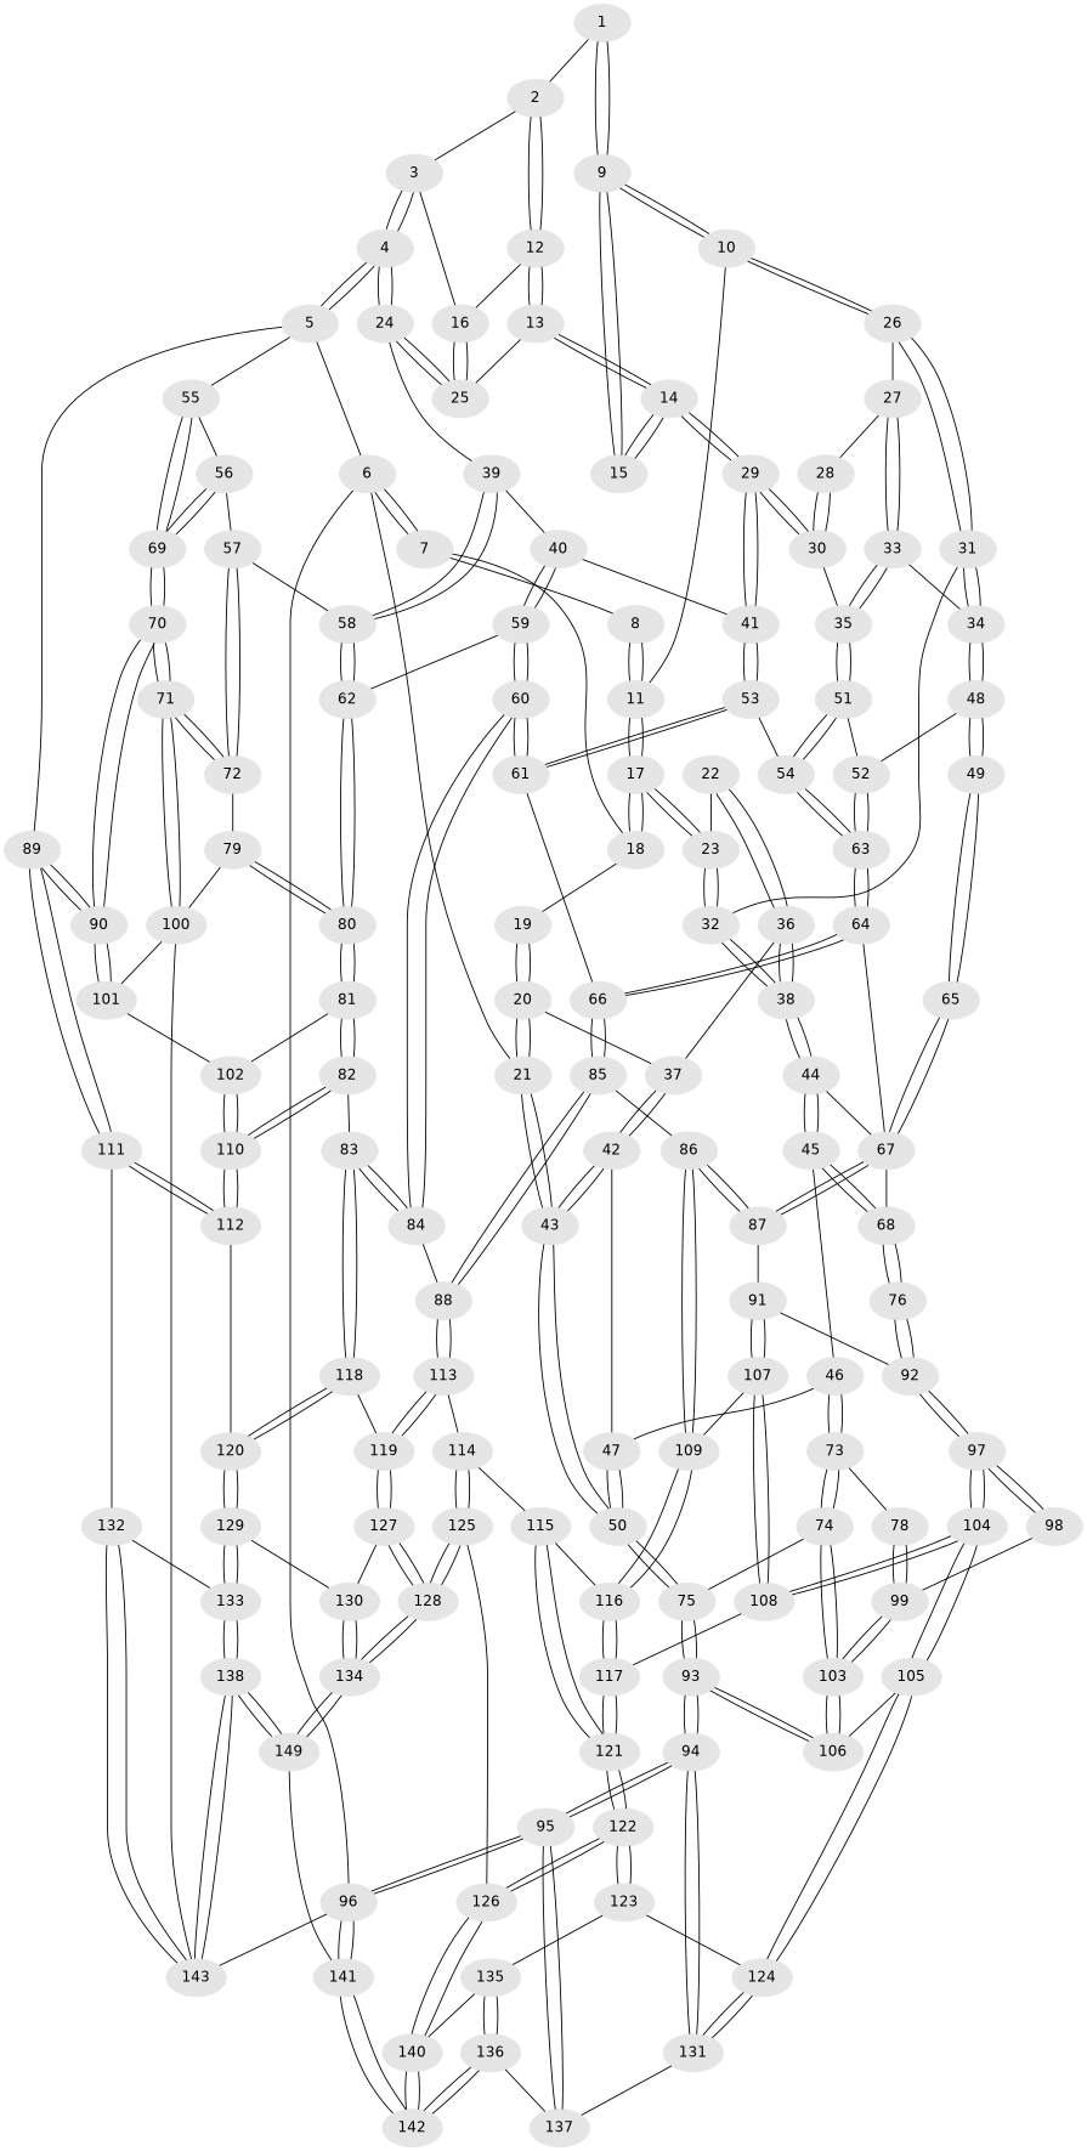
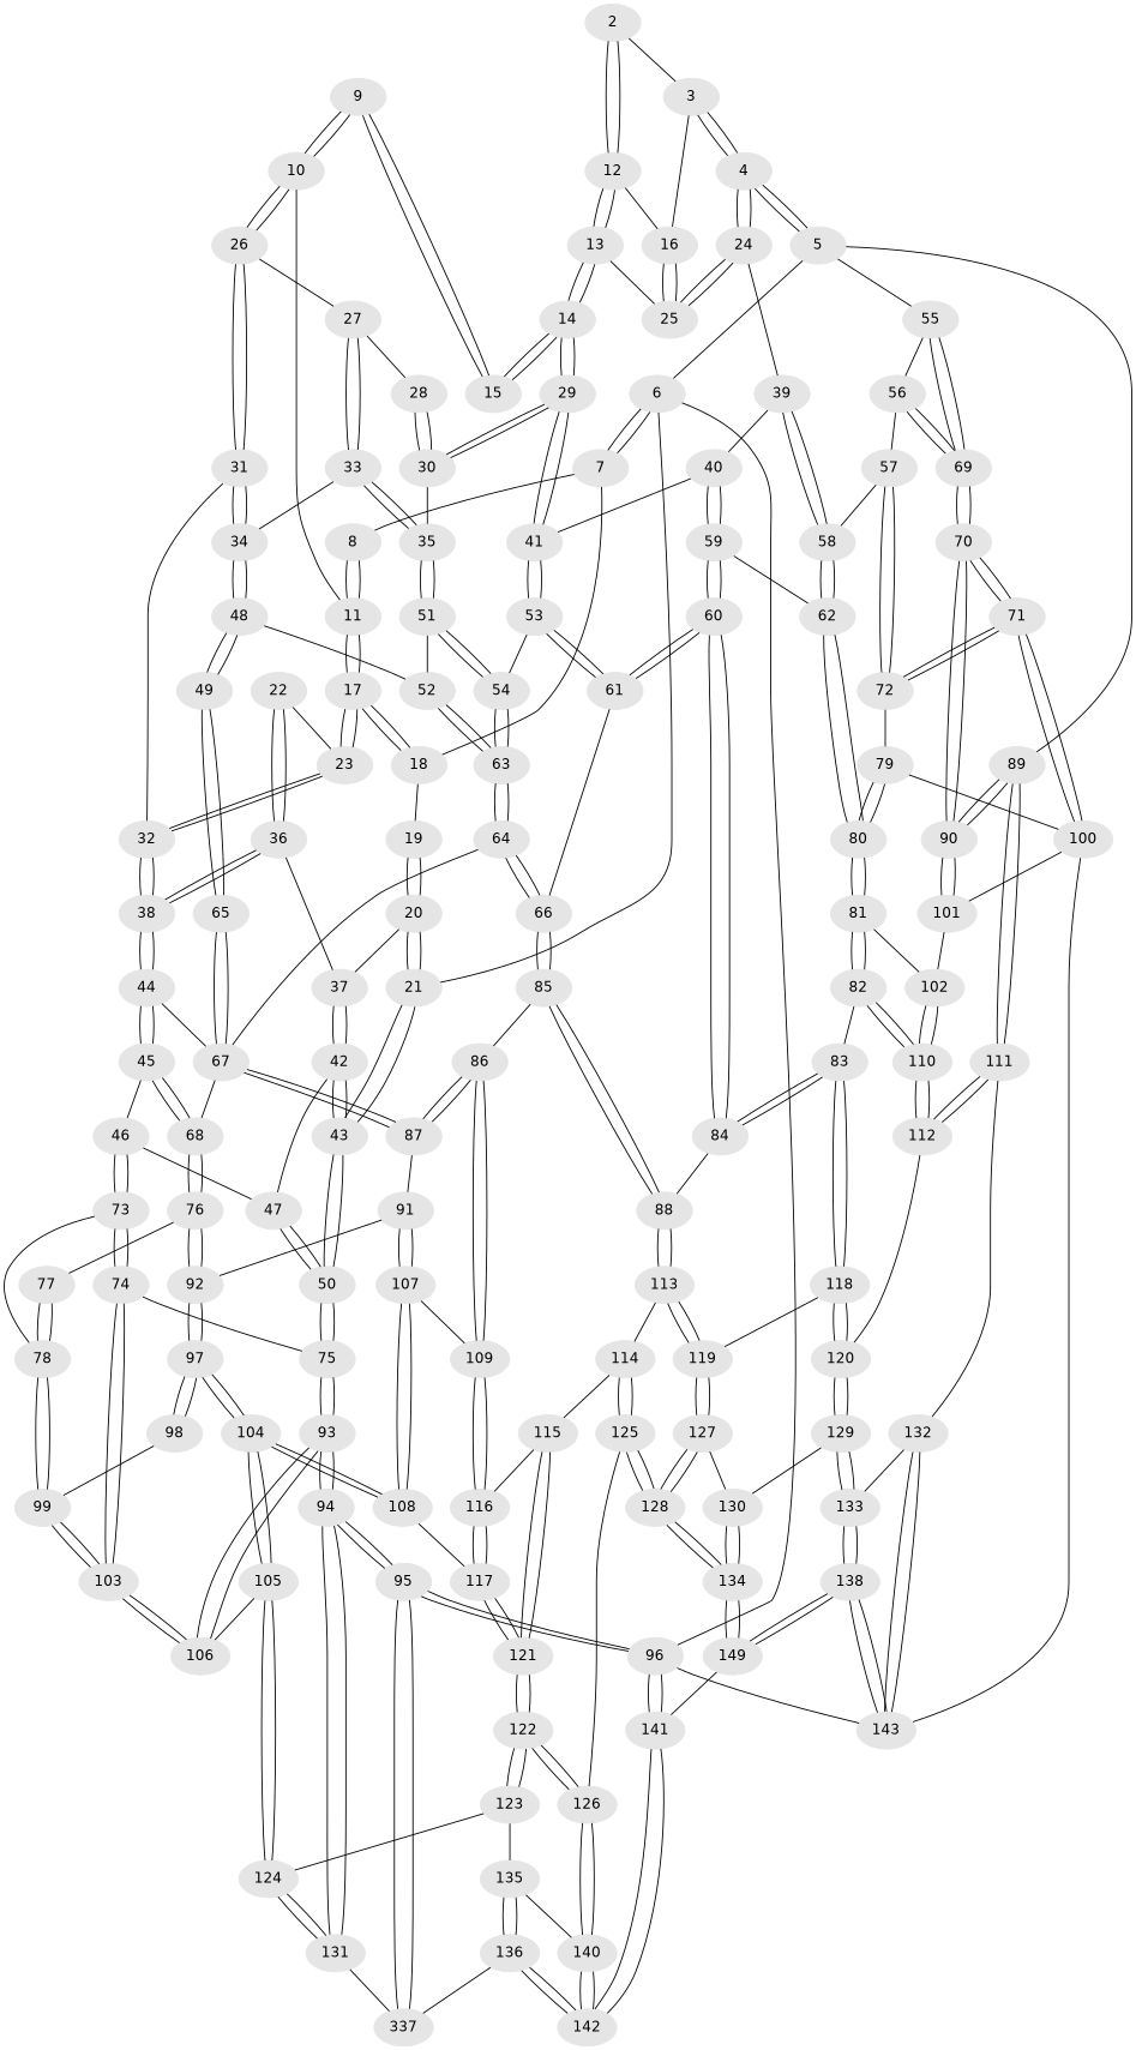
  graph {
    fontname="DejaVu Sans"
    node [color=gray90 fontname="DejaVu Sans" style=filled]
    edge [fontname="DejaVu Sans"]
-   1
    2
    9
    3
    12
    10
    15
    4
    16
    13
    5
    24
    25
    6
    55
    89
    39
    7
    21
    96
    56
    69
    90
    111
    8
    18
    43
    143
    141
    11
    19
    17
    26
    27
    31
    23
    14
    29
    30
    41
    32
    20
    37
    22
    36
    42
    50
    38
    40
    58
    28
    33
    34
    35
    53
    51
    48
    44
    49
    52
    54
    47
    45
    67
    59
    62
    60
    61
    75
    46
    68
    65
    73
    76
    74
    78
    63
    93
    64
    66
    57
    70
    72
    79
    80
    84
    88
    85
    81
    87
    86
    91
+   77
    92
    71
    100
    101
    103
    99
    106
    94
    97
    98
    82
    102
    83
    110
    118
    112
    120
    119
    113
    109
    116
    107
    114
    132
    108
    104
    95
    131
-   137
+   137 [label=337]
    142
    105
    124
    117
    121
    133
    129
    115
    125
    127
    126
    128
    122
    130
    123
    135
    140
    136
    134
    n142 [label=149]
    138
-   1 -- 2
-   1 -- 9
-   1 -- 9
    2 -- 3
    2 -- 12
    2 -- 12
    9 -- 10
    9 -- 10
    9 -- 15
    9 -- 15
    3 -- 4
    3 -- 4
    3 -- 16
    12 -- 16
    12 -- 13
    12 -- 13
    10 -- 11
    10 -- 26
    10 -- 26
    4 -- 5
    4 -- 5
    4 -- 24
    4 -- 24
    16 -- 25
    16 -- 25
    13 -- 25
    13 -- 14
    13 -- 14
    5 -- 6
    5 -- 55
    5 -- 89
    24 -- 25
    24 -- 25
    24 -- 39
    6 -- 7
    6 -- 7
    6 -- 21
    6 -- 96
    55 -- 56
    55 -- 69
    55 -- 69
    89 -- 90
    89 -- 90
    89 -- 111
    89 -- 111
    39 -- 40
    39 -- 58
    39 -- 58
    7 -- 8
    7 -- 18
    21 -- 43
    21 -- 43
    96 -- 143
    96 -- 141
    96 -- 141
    56 -- 69
    56 -- 69
    56 -- 57
    69 -- 70
    69 -- 70
    90 -- 101
    90 -- 101
    111 -- 112
    111 -- 112
    111 -- 132
    8 -- 11
    8 -- 11
    18 -- 19
    43 -- 50
    43 -- 50
    141 -- 142
    141 -- 142
    11 -- 17
    11 -- 17
    19 -- 20
    19 -- 20
    17 -- 18
    17 -- 18
    17 -- 23
    17 -- 23
    26 -- 27
    26 -- 31
    26 -- 31
    27 -- 28
    27 -- 33
    27 -- 33
    31 -- 32
    31 -- 34
    31 -- 34
    23 -- 32
    23 -- 32
    14 -- 15
    14 -- 15
    14 -- 29
    14 -- 29
    29 -- 30
    29 -- 30
    29 -- 41
    29 -- 41
    30 -- 35
    41 -- 53
    41 -- 53
    32 -- 38
    32 -- 38
    20 -- 21
    20 -- 21
    20 -- 37
    37 -- 42
    37 -- 42
    22 -- 23
    22 -- 36
    22 -- 36
    36 -- 37
    36 -- 38
    36 -- 38
    42 -- 43
    42 -- 43
    42 -- 47
    50 -- 75
    50 -- 75
    38 -- 44
    38 -- 44
    40 -- 41
    40 -- 59
    40 -- 59
    58 -- 62
    58 -- 62
    28 -- 30
    28 -- 30
    33 -- 34
    33 -- 35
    33 -- 35
    34 -- 48
    34 -- 48
    35 -- 51
    35 -- 51
    53 -- 54
    53 -- 61
    53 -- 61
    51 -- 52
    51 -- 54
    51 -- 54
    48 -- 49
    48 -- 49
    48 -- 52
    44 -- 45
    44 -- 45
    44 -- 67
    49 -- 65
    49 -- 65
    52 -- 63
    52 -- 63
    54 -- 63
    54 -- 63
    47 -- 50
    47 -- 50
    45 -- 46
    45 -- 68
    45 -- 68
    67 -- 68
    67 -- 87
    67 -- 87
    59 -- 62
    59 -- 60
    59 -- 60
    62 -- 80
    62 -- 80
    60 -- 61
    60 -- 61
    60 -- 84
    60 -- 84
    61 -- 66
    75 -- 93
    75 -- 93
    46 -- 47
    46 -- 73
    46 -- 73
    68 -- 76
    68 -- 76
    65 -- 67
    65 -- 67
    73 -- 74
    73 -- 74
    73 -- 78
+   76 -- 77
    76 -- 92
    76 -- 92
    74 -- 75
    74 -- 103
    74 -- 103
    78 -- 99
    78 -- 99
    63 -- 64
    63 -- 64
    93 -- 106
    93 -- 106
    93 -- 94
    93 -- 94
    64 -- 67
    64 -- 66
    64 -- 66
    66 -- 85
    66 -- 85
    57 -- 58
    57 -- 72
    57 -- 72
    70 -- 90
    70 -- 90
    70 -- 71
    70 -- 71
    72 -- 79
    79 -- 80
    79 -- 80
    79 -- 100
    80 -- 81
    80 -- 81
    84 -- 88
    88 -- 113
    88 -- 113
    85 -- 88
    85 -- 88
    85 -- 86
    81 -- 82
    81 -- 82
    81 -- 102
    87 -- 91
    86 -- 87
    86 -- 87
    86 -- 109
    86 -- 109
    91 -- 92
    91 -- 107
    91 -- 107
+   77 -- 78
+   77 -- 78
    92 -- 97
    92 -- 97
    71 -- 72
    71 -- 72
    71 -- 100
    71 -- 100
    100 -- 143
    100 -- 101
    101 -- 102
    103 -- 106
    103 -- 106
    99 -- 103
    99 -- 103
    94 -- 95
    94 -- 95
    94 -- 131
    94 -- 131
    97 -- 98
    97 -- 98
    97 -- 104
    97 -- 104
    98 -- 99
    82 -- 83
    82 -- 110
    82 -- 110
    102 -- 110
    102 -- 110
    83 -- 84
    83 -- 84
    83 -- 118
    83 -- 118
    110 -- 112
    110 -- 112
    118 -- 120
    118 -- 120
    118 -- 119
    112 -- 120
    120 -- 129
    120 -- 129
    119 -- 127
    119 -- 127
    113 -- 119
    113 -- 119
    113 -- 114
    109 -- 116
    109 -- 116
    116 -- 117
    116 -- 117
    107 -- 109
    107 -- 108
    107 -- 108
    114 -- 115
    114 -- 125
    114 -- 125
    132 -- 143
    132 -- 143
    132 -- 133
    108 -- 117
    104 -- 108
    104 -- 108
    104 -- 105
    104 -- 105
    95 -- 96
    95 -- 96
    95 -- 137
    95 -- 137
    131 -- 137
    105 -- 106
    105 -- 124
    105 -- 124
    124 -- 131
    124 -- 131
    117 -- 121
    117 -- 121
    121 -- 122
    121 -- 122
    133 -- 138
    133 -- 138
    129 -- 133
    129 -- 133
    129 -- 130
    115 -- 116
    115 -- 121
    115 -- 121
    125 -- 126
    125 -- 128
    125 -- 128
    127 -- 128
    127 -- 128
    127 -- 130
    126 -- 140
    126 -- 140
    128 -- 134
    128 -- 134
    122 -- 126
    122 -- 126
    122 -- 123
    122 -- 123
    130 -- 134
    130 -- 134
    123 -- 124
    123 -- 135
    135 -- 140
    135 -- 136
    135 -- 136
    140 -- 142
    140 -- 142
    136 -- 137
    136 -- 142
    136 -- 142
    134 -- n142
    134 -- n142
    n142 -- 141
    138 -- 143
    138 -- 143
    138 -- n142
    138 -- n142
  }
